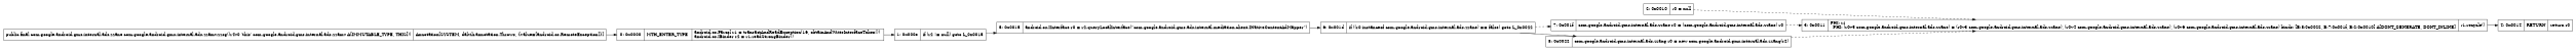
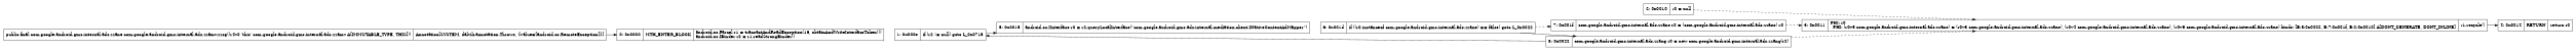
  digraph {
    rankdir=LR
    node [shape=record]
-   n1 [label="{0\:\ 0x0000|MTH_ENTER_TYPE\l|android.os.Parcel r1 = transactAndReadException(16, obtainAndWriteInterfaceToken())\landroid.os.IBinder r2 = r1.readStrongBinder()\l}"]
-   n2 [label="{1\:\ 0x000e|if (r2 != null) goto L_0x0015\l}"]
+   n1 [label="{0\:\ 0x0000|MTH_ENTER_BLOCK\l|android.os.Parcel r1 = transactAndReadException(16, obtainAndWriteInterfaceToken())\landroid.os.IBinder r2 = r1.readStrongBinder()\l}"]
+   n2 [label="{1\:\ 0x000e|if (r2 != null) goto L_0x0715\l}"]
    n3 [label="{5\:\ 0x0015|android.os.IInterface r0 = r2.queryLocalInterface(\"com.google.android.gms.ads.internal.mediation.client.INativeContentAdMapper\")\l}"]
    n4 [label="{2\:\ 0x0010|r0 = null\l}"]
-   n5 [label="{3\:\ 0x0011|PHI: r1 \l  PHI: (r0v5 com.google.android.gms.internal.ads.zzane) = (r0v3 com.google.android.gms.internal.ads.zzane), (r0v4 com.google.android.gms.internal.ads.zzane), (r0v6 com.google.android.gms.internal.ads.zzane) binds: [B:8:0x0022, B:7:0x001f, B:2:0x0010] A[DONT_GENERATE, DONT_INLINE]\l|r1.recycle()\l}"]
+   n5 [label="{3\:\ 0x0011|PHI: r0 \l  PHI: (r0v5 com.google.android.gms.internal.ads.zzane) = (r0v3 com.google.android.gms.internal.ads.zzane), (r0v4 com.google.android.gms.internal.ads.zzane), (r0v6 com.google.android.gms.internal.ads.zzane) binds: [B:8:0x0022, B:7:0x001f, B:2:0x0010] A[DONT_GENERATE, DONT_INLINE]\l|r1.recycle()\l}"]
    n6 [label="{6\:\ 0x001d|if ((r0 instanceof com.google.android.gms.internal.ads.zzane) == false) goto L_0x0022\l}"]
    n7 [label="{4\:\ 0x0014|RETURN\l|return r0\l}"]
    n8 [label="{7\:\ 0x001f|com.google.android.gms.internal.ads.zzane r0 = (com.google.android.gms.internal.ads.zzane) r0\l}"]
    n9 [label="{8\:\ 0x0022|com.google.android.gms.internal.ads.zzang r0 = new com.google.android.gms.internal.ads.zzang(r2)\l}"]
    n10 [label="{public final com.google.android.gms.internal.ads.zzane com.google.android.gms.internal.ads.zzamv.zzsg((r4v0 'this' com.google.android.gms.internal.ads.zzamv A[IMMUTABLE_TYPE, THIS]))  | Annotation[SYSTEM, dalvik.annotation.Throws, \{value=[android.os.RemoteException]\}]\l}"]
-   n1 -> n2
+   n9 -> n2
    n2 -> n3
-   n3 -> n6
    n4 -> n5 [style=dashed]
    n5 -> n7
    n6 -> n8 [style=dashed]
    n6 -> n9
    n8 -> n5 [style=dashed]
    n9 -> n5 [style=dashed]
    n10 -> n1
  }
